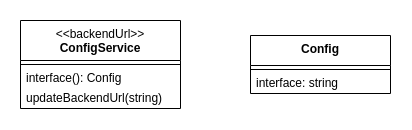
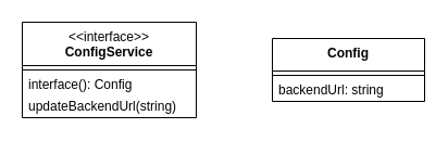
  <mxCell id="0" />
  <mxCell id="1" parent="0" />
- <mxCell id="2" value="&amp;lt;&amp;lt;backendUrl&amp;gt;&amp;gt;&lt;br&gt;&lt;b&gt;ConfigService&lt;/b&gt;&lt;div&gt;&lt;br&gt;&lt;/div&gt;" style="swimlane;fontStyle=0;align=center;verticalAlign=top;childLayout=stackLayout;horizontal=1;startSize=40;horizontalStack=0;resizeParent=1;resizeParentMax=0;resizeLast=0;collapsible=0;marginBottom=0;html=1;whiteSpace=wrap;" vertex="1" parent="1"><mxGeometry x="20" y="20" width="160" height="88" as="geometry" /></mxCell>
+ <mxCell id="2" value="&amp;lt;&amp;lt;interface&amp;gt;&amp;gt;&lt;br&gt;&lt;b&gt;ConfigService&lt;/b&gt;&lt;div&gt;&lt;br&gt;&lt;/div&gt;" style="swimlane;fontStyle=0;align=center;verticalAlign=top;childLayout=stackLayout;horizontal=1;startSize=40;horizontalStack=0;resizeParent=1;resizeParentMax=0;resizeLast=0;collapsible=0;marginBottom=0;html=1;whiteSpace=wrap;" vertex="1" parent="1"><mxGeometry x="20" y="20" width="160" height="88" as="geometry" /></mxCell>
  <mxCell id="3" value="" style="line;strokeWidth=1;fillColor=none;align=left;verticalAlign=middle;spacingTop=-1;spacingLeft=3;spacingRight=3;rotatable=0;labelPosition=right;points=[];portConstraint=eastwest;" vertex="1" parent="2"><mxGeometry y="40" width="160" height="8" as="geometry" /></mxCell>
  <mxCell id="4" value="interface(): Config" style="text;html=1;strokeColor=none;fillColor=none;align=left;verticalAlign=middle;spacingLeft=4;spacingRight=4;overflow=hidden;rotatable=0;points=[[0,0.5],[1,0.5]];portConstraint=eastwest;whiteSpace=wrap;" vertex="1" parent="2"><mxGeometry y="48" width="160" height="20" as="geometry" /></mxCell>
  <mxCell id="5" value="updateBackendUrl(string)" style="text;html=1;strokeColor=none;fillColor=none;align=left;verticalAlign=middle;spacingLeft=4;spacingRight=4;overflow=hidden;rotatable=0;points=[[0,0.5],[1,0.5]];portConstraint=eastwest;whiteSpace=wrap;" vertex="1" parent="2"><mxGeometry y="68" width="160" height="20" as="geometry" /></mxCell>
  <mxCell id="6" value="&lt;b&gt;Config&lt;/b&gt;" style="swimlane;fontStyle=0;align=center;verticalAlign=top;childLayout=stackLayout;horizontal=1;startSize=30;horizontalStack=0;resizeParent=1;resizeParentMax=0;resizeLast=0;collapsible=0;marginBottom=0;html=1;whiteSpace=wrap;" vertex="1" parent="1"><mxGeometry x="250" y="35" width="140" height="58" as="geometry" /></mxCell>
  <mxCell id="7" value="" style="line;strokeWidth=1;fillColor=none;align=left;verticalAlign=middle;spacingTop=-1;spacingLeft=3;spacingRight=3;rotatable=0;labelPosition=right;points=[];portConstraint=eastwest;" vertex="1" parent="6"><mxGeometry y="30" width="140" height="8" as="geometry" /></mxCell>
- <mxCell id="8" value="interface: string" style="text;html=1;strokeColor=none;fillColor=none;align=left;verticalAlign=middle;spacingLeft=4;spacingRight=4;overflow=hidden;rotatable=0;points=[[0,0.5],[1,0.5]];portConstraint=eastwest;whiteSpace=wrap;" vertex="1" parent="6"><mxGeometry y="38" width="140" height="20" as="geometry" /></mxCell>
+ <mxCell id="8" value="backendUrl: string" style="text;html=1;strokeColor=none;fillColor=none;align=left;verticalAlign=middle;spacingLeft=4;spacingRight=4;overflow=hidden;rotatable=0;points=[[0,0.5],[1,0.5]];portConstraint=eastwest;whiteSpace=wrap;" vertex="1" parent="6"><mxGeometry y="38" width="140" height="20" as="geometry" /></mxCell>
